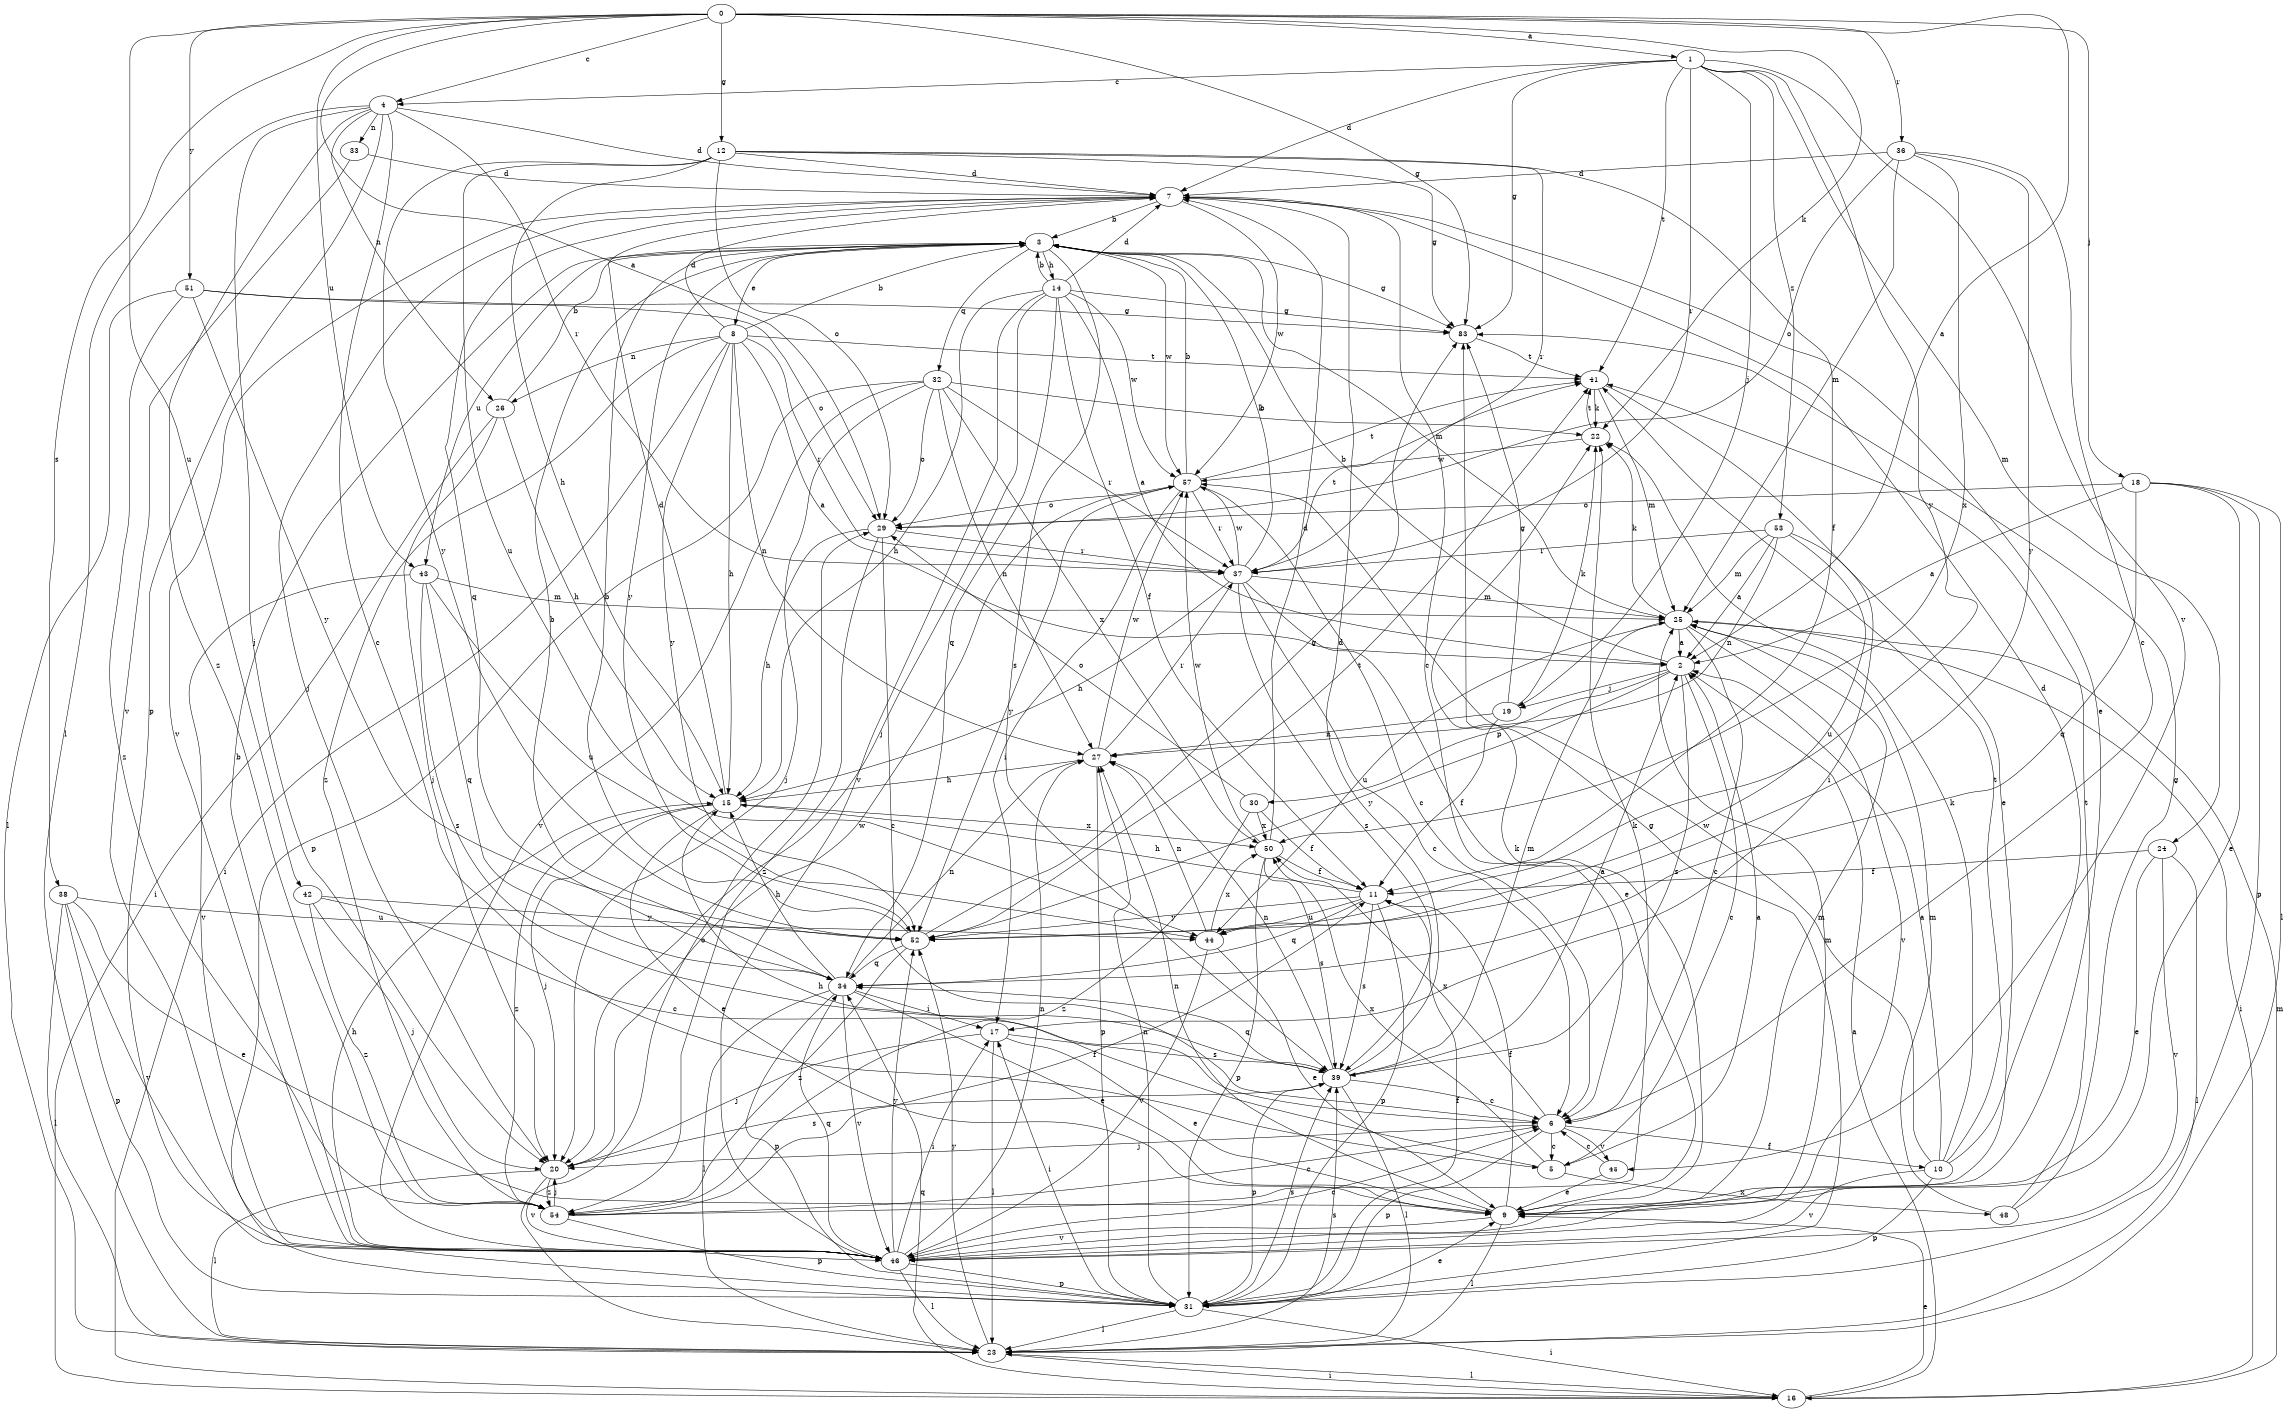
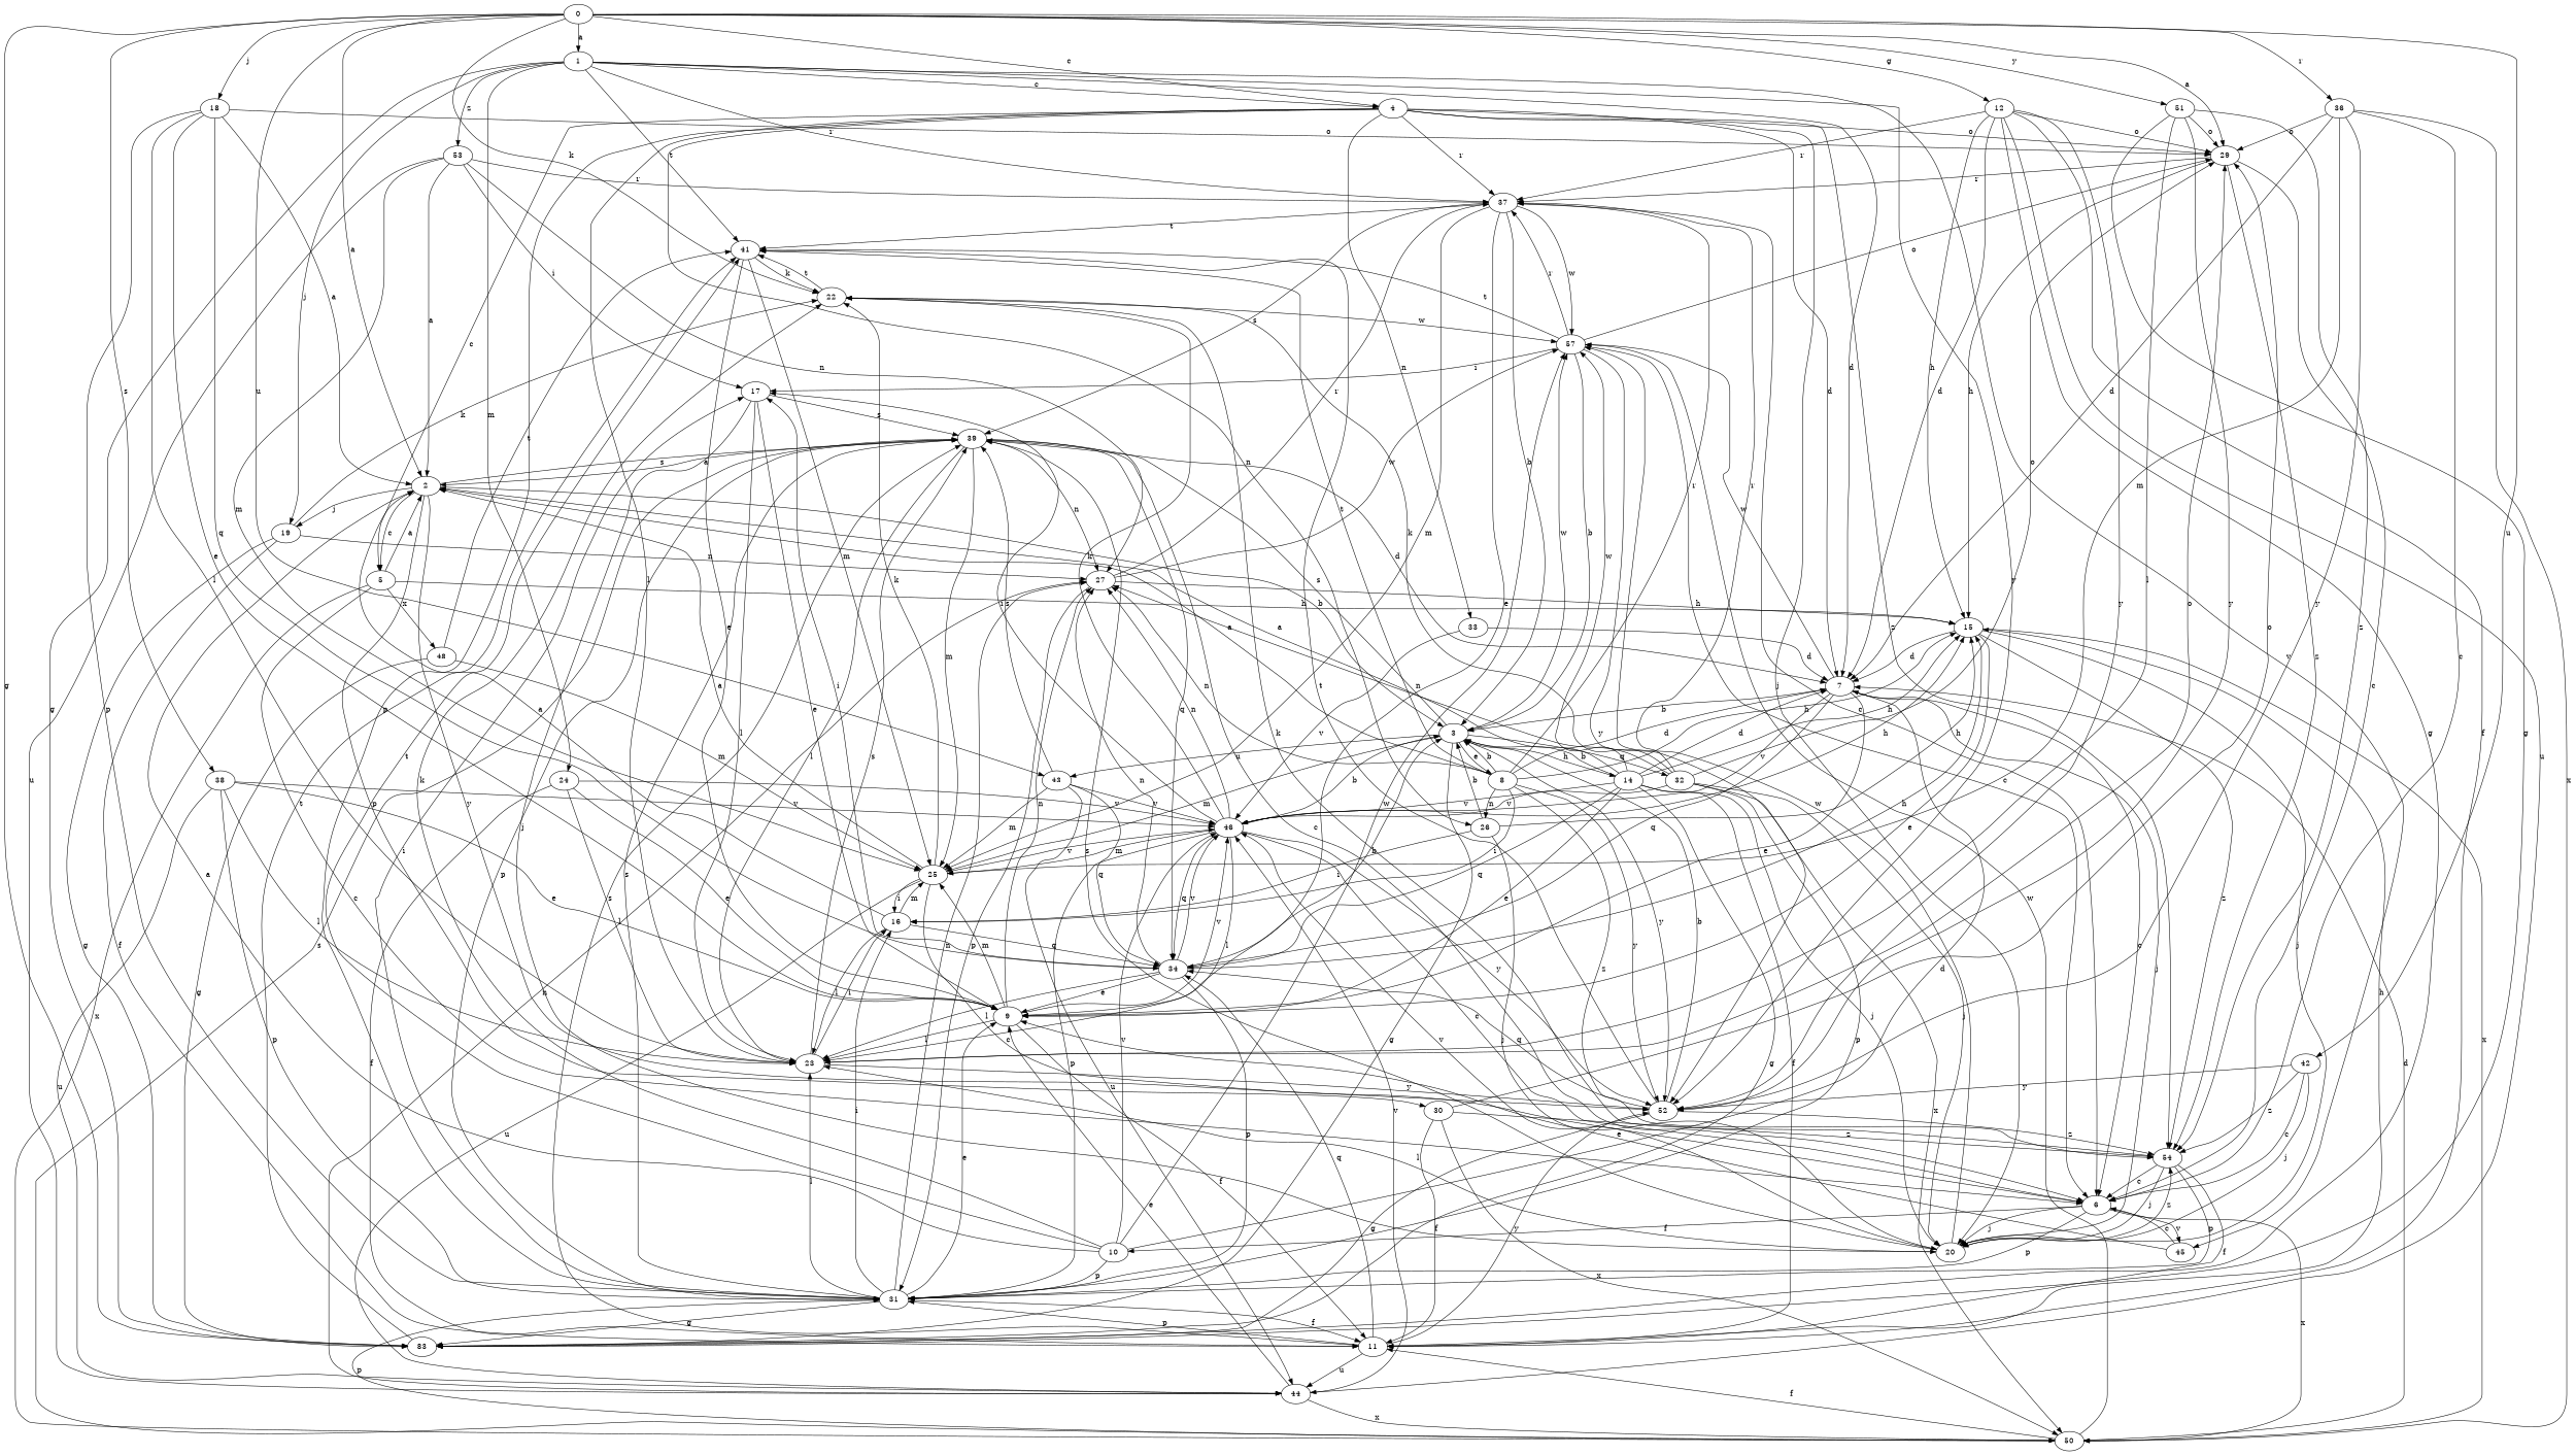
  strict digraph {
    0
    1
    2
    4
    12
    n6 [label=83]
    18
    22
    29
    36
    38
    42
    43
    51
    7
    19
    24
    37
    41
    45
    52
    53
    3
    5
    30
    39
    20
    23
    26
    31
    33
    54
    15
    11
    44
    9
    34
    n38 [label=57]
    6
    25
    50
    46
    27
    17
    8
    14
    32
    48
    16
    10
    0 -> 1 [label=a]
    0 -> 2 [label=a]
    0 -> 4 [label=c]
    0 -> 12 [label=g]
    0 -> n6 [label=g]
    0 -> 18 [label=j]
    0 -> 22 [label=k]
    0 -> 29 [label=a]
    0 -> 36 [label=r]
    0 -> 38 [label=s]
    0 -> 42 [label=u]
    0 -> 43 [label=u]
    0 -> 51 [label=y]
    1 -> 4 [label=c]
    1 -> n6 [label=g]
    1 -> 7 [label=d]
    1 -> 19 [label=j]
    1 -> 24 [label=m]
    1 -> 37 [label=r]
    1 -> 41 [label=t]
    1 -> 45 [label=v]
    1 -> 52 [label=y]
    1 -> 53 [label=z]
    2 -> 19 [label=j]
    2 -> 52 [label=y]
    2 -> 3 [label=b]
    2 -> 5 [label=c]
    2 -> 30 [label=p]
    2 -> 39 [label=s]
+   4 -> 29 [label=o]
    4 -> 7 [label=d]
    4 -> 37 [label=r]
    4 -> 5 [label=c]
    4 -> 20 [label=j]
    4 -> 23 [label=l]
    4 -> 26 [label=n]
    4 -> 31 [label=p]
    4 -> 33 [label=n]
    4 -> 54 [label=z]
    12 -> n6 [label=g]
    12 -> 29 [label=o]
    12 -> 7 [label=d]
    12 -> 37 [label=r]
    12 -> 52 [label=y]
    12 -> 15 [label=h]
    12 -> 11 [label=f]
    12 -> 44 [label=u]
    n6 -> 41 [label=t]
    18 -> 2 [label=a]
    18 -> 29 [label=o]
    18 -> 23 [label=l]
    18 -> 31 [label=p]
    18 -> 9 [label=e]
    18 -> 34 [label=q]
    22 -> 41 [label=t]
    22 -> n38 [label=w]
    29 -> 37 [label=r]
    29 -> 54 [label=z]
    29 -> 15 [label=h]
    29 -> 6 [label=c]
    36 -> 29 [label=o]
    36 -> 7 [label=d]
    36 -> 52 [label=y]
    36 -> 6 [label=c]
    36 -> 25 [label=m]
    36 -> 50 [label=x]
    38 -> 23 [label=l]
    38 -> 31 [label=p]
    38 -> 44 [label=u]
    38 -> 9 [label=e]
    38 -> 46 [label=v]
    42 -> 52 [label=y]
    42 -> 20 [label=j]
    42 -> 54 [label=z]
    42 -> 6 [label=c]
    43 -> 39 [label=s]
    43 -> 44 [label=u]
    43 -> 34 [label=q]
    43 -> 25 [label=m]
    43 -> 46 [label=v]
    51 -> n6 [label=g]
    51 -> 29 [label=o]
    51 -> 52 [label=y]
    51 -> 23 [label=l]
    51 -> 54 [label=z]
    7 -> 3 [label=b]
    7 -> 20 [label=j]
    7 -> 9 [label=e]
    7 -> 34 [label=q]
    7 -> n38 [label=w]
    7 -> 6 [label=c]
    7 -> 46 [label=v]
    19 -> n6 [label=g]
    19 -> 22 [label=k]
    19 -> 11 [label=f]
    19 -> 27 [label=n]
    24 -> 23 [label=l]
    24 -> 11 [label=f]
    24 -> 9 [label=e]
    24 -> 46 [label=v]
    37 -> 41 [label=t]
    37 -> 3 [label=b]
    37 -> 39 [label=s]
-   37 -> 15 [label=h]
    37 -> 9 [label=e]
    37 -> n38 [label=w]
    37 -> 6 [label=c]
    37 -> 25 [label=m]
    41 -> 22 [label=k]
    41 -> 9 [label=e]
    41 -> 25 [label=m]
    45 -> 9 [label=e]
    45 -> 6 [label=c]
    52 -> n6 [label=g]
    52 -> 41 [label=t]
    52 -> 3 [label=b]
    52 -> 54 [label=z]
    52 -> 34 [label=q]
    53 -> 2 [label=a]
    53 -> 37 [label=r]
    53 -> 44 [label=u]
    53 -> 25 [label=m]
    53 -> 27 [label=n]
    53 -> 17 [label=i]
    3 -> n6 [label=g]
    3 -> 43 [label=u]
    3 -> 52 [label=y]
    3 -> 39 [label=s]
    3 -> n38 [label=w]
    3 -> 25 [label=m]
    3 -> 8 [label=e]
    3 -> 14 [label=h]
    3 -> 32 [label=q]
    5 -> 2 [label=a]
    5 -> 15 [label=h]
-   6 -> 5 [label=c]
+   5 -> 6 [label=c]
    5 -> 50 [label=x]
    5 -> 48 [label=x]
    30 -> 29 [label=o]
    30 -> 54 [label=z]
    30 -> 11 [label=f]
    30 -> 50 [label=x]
    39 -> 2 [label=a]
    39 -> 7 [label=d]
    39 -> 23 [label=l]
    39 -> 31 [label=p]
    39 -> 34 [label=q]
    39 -> 6 [label=c]
    39 -> 25 [label=m]
    39 -> 27 [label=n]
    20 -> 39 [label=s]
    20 -> 23 [label=l]
    20 -> 54 [label=z]
    20 -> n38 [label=w]
    20 -> 46 [label=v]
    23 -> 29 [label=o]
    23 -> 52 [label=y]
    23 -> 39 [label=s]
    23 -> 16 [label=i]
    26 -> 3 [label=b]
    26 -> 20 [label=j]
    26 -> 15 [label=h]
    26 -> 16 [label=i]
    31 -> n6 [label=g]
    31 -> 39 [label=s]
    31 -> 23 [label=l]
    31 -> 11 [label=f]
    31 -> 9 [label=e]
    31 -> 27 [label=n]
    31 -> 17 [label=i]
    31 -> 16 [label=i]
    33 -> 7 [label=d]
    33 -> 46 [label=v]
    54 -> 22 [label=k]
    54 -> 20 [label=j]
    54 -> 31 [label=p]
    54 -> 11 [label=f]
    54 -> 6 [label=c]
    15 -> 7 [label=d]
    15 -> 20 [label=j]
    15 -> 54 [label=z]
    15 -> 9 [label=e]
    15 -> 50 [label=x]
    11 -> 52 [label=y]
    11 -> 39 [label=s]
    11 -> 31 [label=p]
    11 -> 15 [label=h]
    11 -> 44 [label=u]
    11 -> 34 [label=q]
    44 -> 9 [label=e]
    44 -> 50 [label=x]
    44 -> 46 [label=v]
    44 -> 27 [label=n]
    9 -> 23 [label=l]
    9 -> 11 [label=f]
    9 -> 25 [label=m]
    9 -> 46 [label=v]
    9 -> 27 [label=n]
    34 -> 3 [label=b]
    34 -> 23 [label=l]
    34 -> 31 [label=p]
    34 -> 15 [label=h]
    34 -> 9 [label=e]
    34 -> 46 [label=v]
    34 -> 27 [label=n]
    34 -> 17 [label=i]
    n38 -> 29 [label=o]
    n38 -> 37 [label=r]
    n38 -> 41 [label=t]
    n38 -> 52 [label=y]
    n38 -> 3 [label=b]
    n38 -> 6 [label=c]
    n38 -> 17 [label=i]
    6 -> 45 [label=v]
    6 -> 20 [label=j]
    6 -> 31 [label=p]
    6 -> 50 [label=x]
    6 -> 10 [label=f]
    25 -> 2 [label=a]
    25 -> 22 [label=k]
    25 -> 44 [label=u]
    25 -> 6 [label=c]
    25 -> 46 [label=v]
    25 -> 16 [label=i]
    50 -> 7 [label=d]
    50 -> 39 [label=s]
    50 -> 31 [label=p]
    50 -> 11 [label=f]
    50 -> n38 [label=w]
    46 -> 22 [label=k]
    46 -> 52 [label=y]
    46 -> 3 [label=b]
    46 -> 23 [label=l]
    46 -> 31 [label=p]
    46 -> 15 [label=h]
    46 -> 34 [label=q]
    46 -> 6 [label=c]
    46 -> 25 [label=m]
    46 -> 27 [label=n]
    46 -> 17 [label=i]
    27 -> 37 [label=r]
    27 -> 31 [label=p]
    27 -> 15 [label=h]
    27 -> n38 [label=w]
    17 -> 39 [label=s]
    17 -> 20 [label=j]
    17 -> 23 [label=l]
    17 -> 9 [label=e]
    8 -> 2 [label=a]
    8 -> 7 [label=d]
    8 -> 37 [label=r]
    8 -> 41 [label=t]
    8 -> 52 [label=y]
    8 -> 3 [label=b]
    8 -> 26 [label=n]
    8 -> 54 [label=z]
    8 -> 15 [label=h]
    8 -> 27 [label=n]
    8 -> 16 [label=i]
    14 -> 2 [label=a]
    14 -> n6 [label=g]
    14 -> 7 [label=d]
    14 -> 3 [label=b]
    14 -> 20 [label=j]
    14 -> 15 [label=h]
    14 -> 11 [label=f]
    14 -> 34 [label=q]
    14 -> n38 [label=w]
    14 -> 46 [label=v]
    32 -> 22 [label=k]
    32 -> 29 [label=o]
    32 -> 37 [label=r]
    32 -> 20 [label=j]
    32 -> 31 [label=p]
    32 -> 50 [label=x]
    32 -> 46 [label=v]
    32 -> 27 [label=n]
    48 -> n6 [label=g]
    48 -> 41 [label=t]
    48 -> 25 [label=m]
    16 -> 2 [label=a]
    16 -> 23 [label=l]
-   16 -> 9 [label=e]
+   14 -> 9 [label=e]
    16 -> 34 [label=q]
    16 -> 25 [label=m]
    10 -> 2 [label=a]
    10 -> 22 [label=k]
    10 -> 7 [label=d]
    10 -> 41 [label=t]
    10 -> 31 [label=p]
    10 -> n38 [label=w]
    10 -> 46 [label=v]
  }
